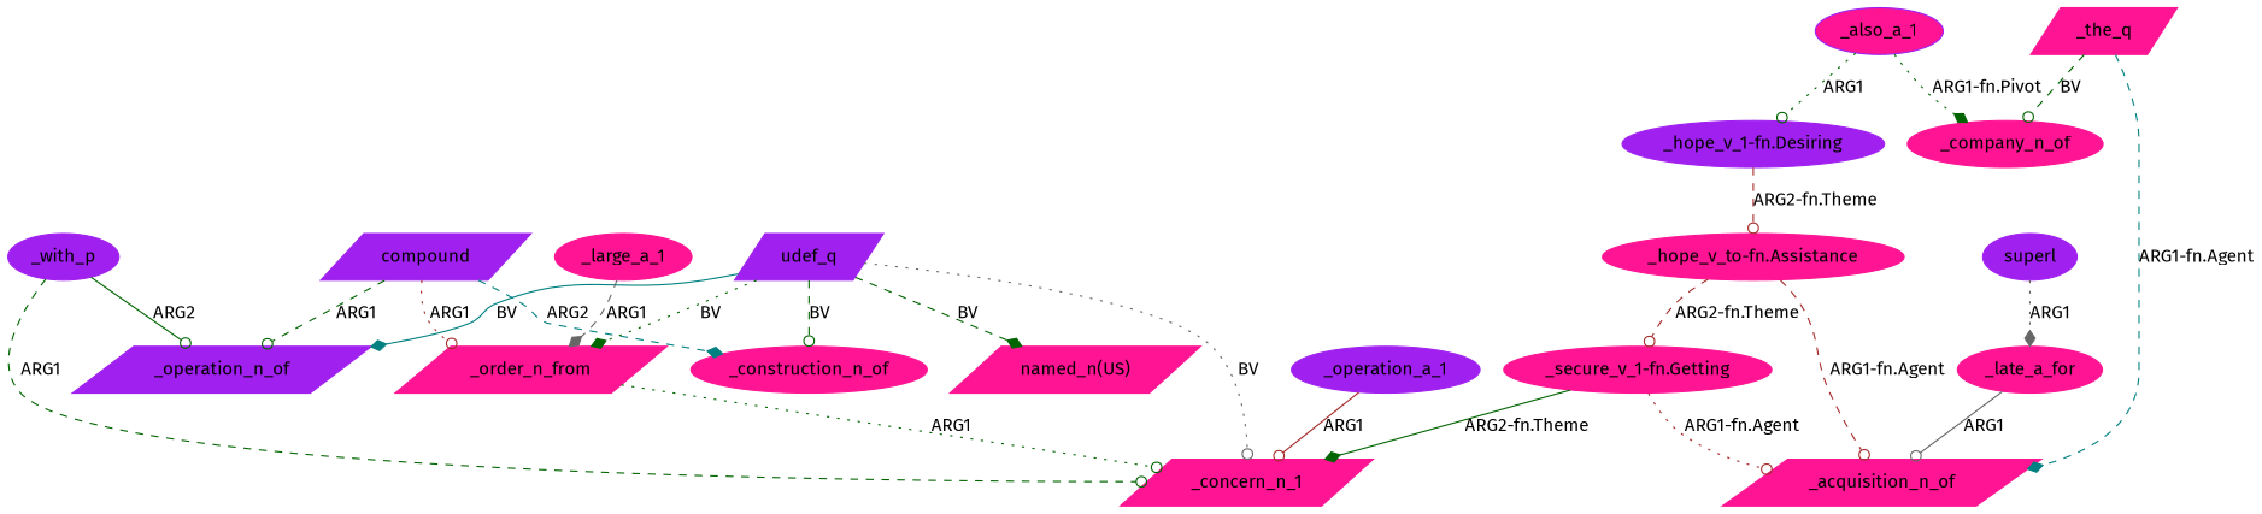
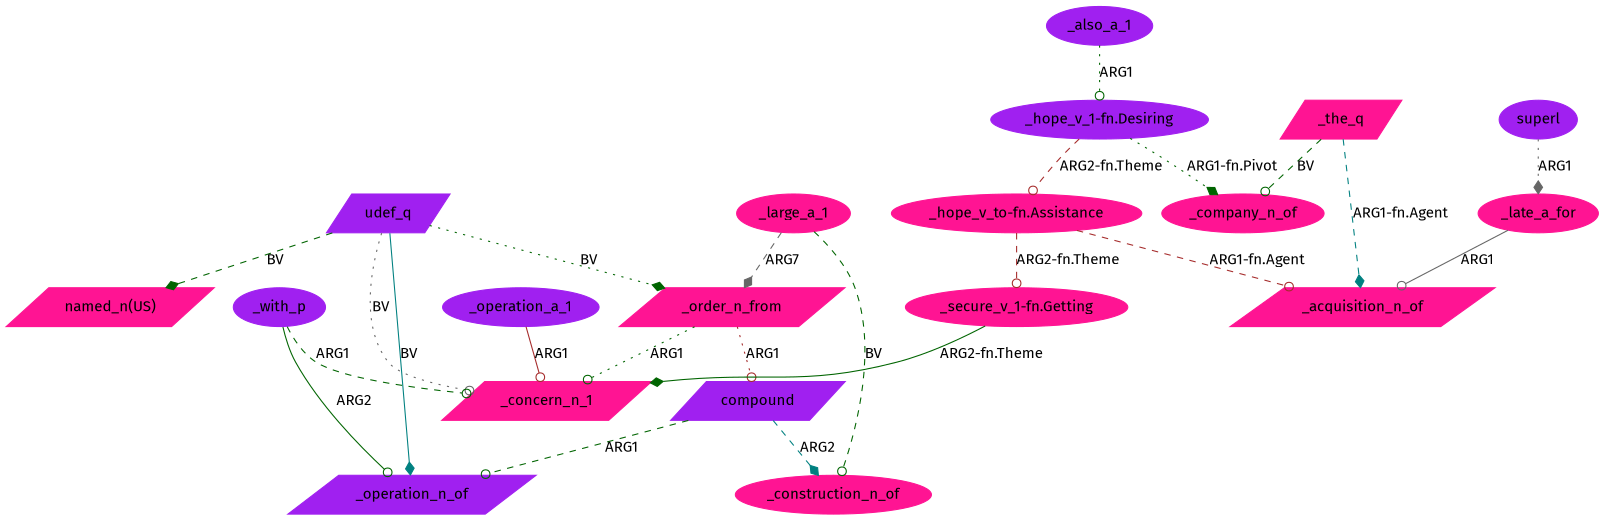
  digraph {
    fontname="Fira Sans"
    node [color=deeppink fontname="Fira Sans" shape=ellipse style=filled]
    edge [arrowhead=odot color=darkgreen fontname="Fira Sans" style=dashed]
    compound [color=purple shape=parallelogram]
    _operation_n_of [color=purple shape=parallelogram]
    _order_n_from [shape=parallelogram]
    _construction_n_of
    "named_n(US)" [shape=parallelogram]
    _concern_n_1 [shape=parallelogram]
    udef_q [color=purple shape=parallelogram]
-   _also_a_1 [color=purple fillcolor=deeppink]
+   _also_a_1 [color=purple]
    "_hope_v_1-fn.Desiring" [color=purple]
    n10 [label="_hope_v_to-fn.Assistance"]
    _company_n_of
    "_secure_v_1-fn.Getting"
    _acquisition_n_of [shape=parallelogram]
    _with_p [color=purple]
    superl [color=purple]
    _late_a_for
    n17 [color=purple label=_operation_a_1]
    _the_q [shape=parallelogram]
    _large_a_1
    compound -> _operation_n_of [label=ARG1]
-   compound -> _order_n_from [color=brown label=ARG1 style=dotted]
+   _order_n_from -> compound [color=brown label=ARG1 style=dotted]
    compound -> _construction_n_of [arrowhead=diamond color=teal label=ARG2]
    _order_n_from -> _concern_n_1 [label=ARG1 style=dotted]
    udef_q -> _operation_n_of [arrowhead=diamond color=teal label=BV style=solid]
    udef_q -> _order_n_from [arrowhead=diamond label=BV style=dotted]
-   udef_q -> _construction_n_of [label=BV]
+   _large_a_1 -> _construction_n_of [label=BV]
    udef_q -> "named_n(US)" [arrowhead=diamond label=BV]
    udef_q -> _concern_n_1 [color=gray40 label=BV style=dotted]
    _also_a_1 -> "_hope_v_1-fn.Desiring" [label=ARG1 style=dotted]
    "_hope_v_1-fn.Desiring" -> n10 [color=brown label="ARG2-fn.Theme"]
-   _also_a_1 -> _company_n_of [arrowhead=diamond label="ARG1-fn.Pivot" style=dotted]
+   "_hope_v_1-fn.Desiring" -> _company_n_of [arrowhead=diamond label="ARG1-fn.Pivot" style=dotted]
    n10 -> "_secure_v_1-fn.Getting" [color=brown label="ARG2-fn.Theme"]
    n10 -> _acquisition_n_of [color=brown label="ARG1-fn.Agent"]
    "_secure_v_1-fn.Getting" -> _concern_n_1 [arrowhead=diamond label="ARG2-fn.Theme" style=solid]
-   "_secure_v_1-fn.Getting" -> _acquisition_n_of [color=brown label="ARG1-fn.Agent" style=dotted]
    _with_p -> _operation_n_of [label=ARG2 style=solid]
    _with_p -> _concern_n_1 [label=ARG1]
    superl -> _late_a_for [arrowhead=diamond color=gray40 label=ARG1 style=dotted]
    _late_a_for -> _acquisition_n_of [color=gray40 label=ARG1 style=solid]
    n17 -> _concern_n_1 [color=brown label=ARG1 style=solid]
    _the_q -> _company_n_of [label=BV]
    _the_q -> _acquisition_n_of [arrowhead=diamond color=teal label="ARG1-fn.Agent"]
-   _large_a_1 -> _order_n_from [arrowhead=diamond color=gray40 label=ARG1]
+   _large_a_1 -> _order_n_from [arrowhead=diamond color=gray40 label=ARG7]
  }
